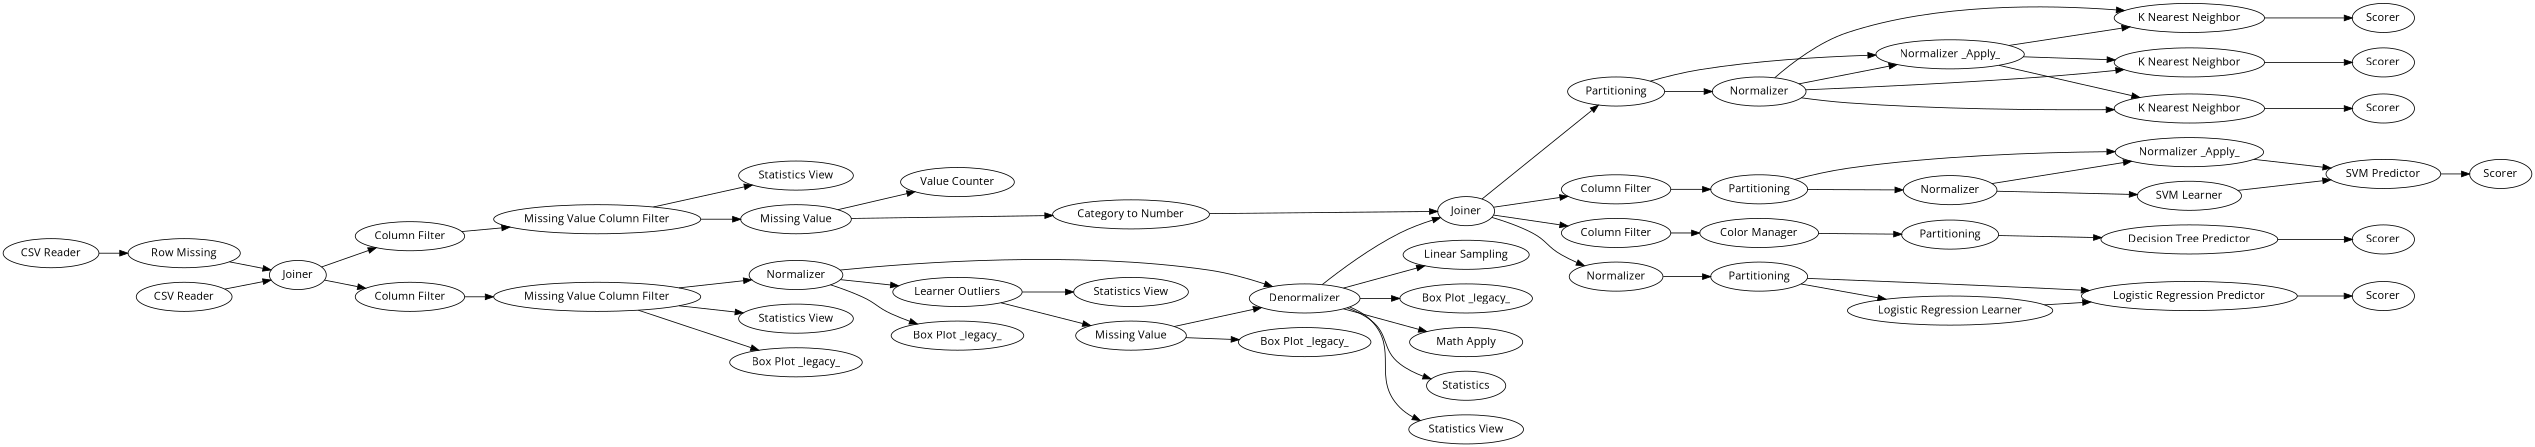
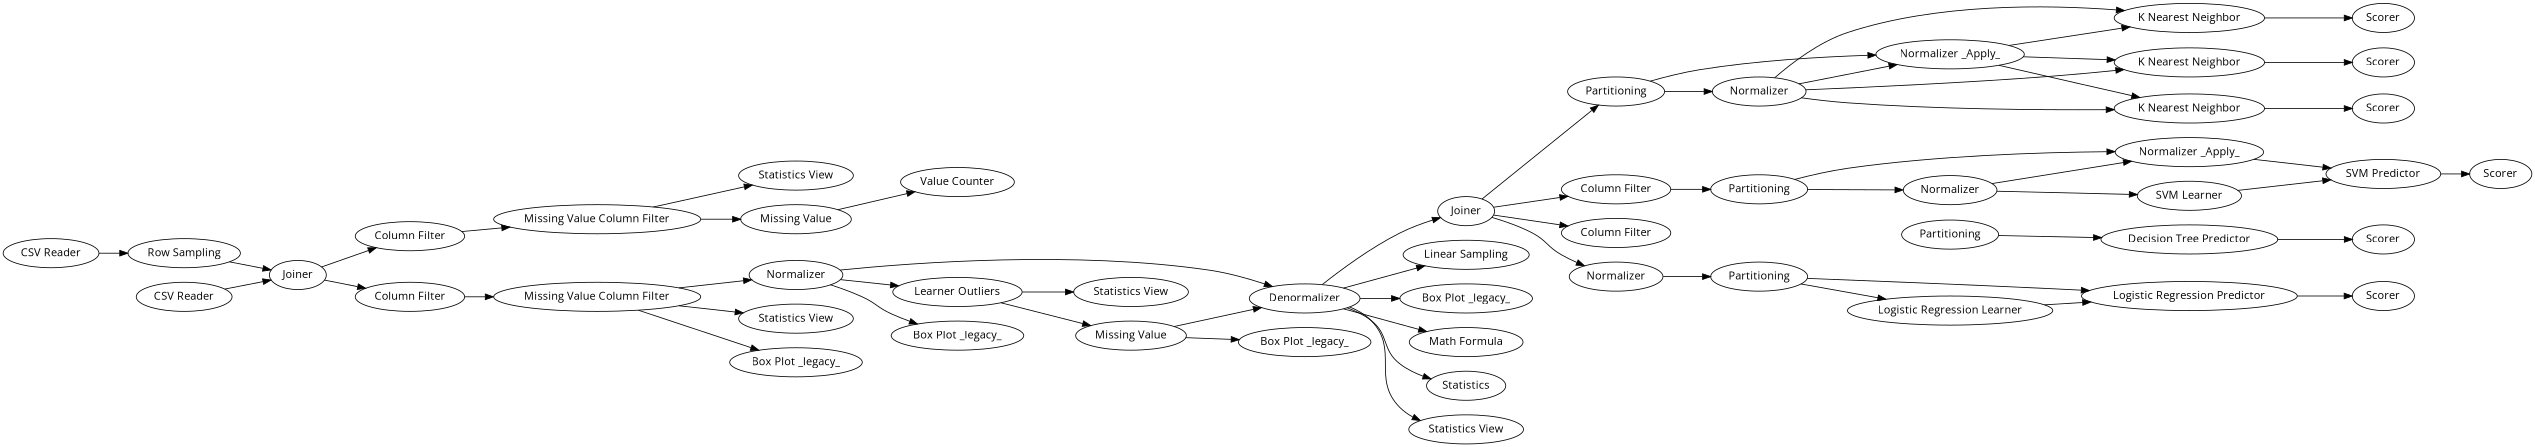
  digraph {
    fontname="Open Sans"
    rankdir=LR
    node [fontname="Open Sans"]
    edge [fontname="Open Sans"]
    n1 [label="Column Filter"]
    n2 [label="Missing Value Column Filter"]
    n3 [label="Missing Value"]
    n4 [label="Statistics View"]
    n5 [label=Partitioning]
    n6 [label="Normalizer _Apply_"]
    n7 [label=Normalizer]
    n8 [label="K Nearest Neighbor"]
    n9 [label="K Nearest Neighbor"]
    n10 [label="K Nearest Neighbor"]
    n11 [label="Box Plot _legacy_"]
    n12 [label=Scorer]
    n13 [label=Scorer]
    n14 [label="Column Filter"]
    n15 [label=Partitioning]
    n16 [label="Normalizer _Apply_"]
    n17 [label=Normalizer]
    n18 [label="SVM Predictor"]
    n19 [label=Scorer]
    n20 [label="Statistics View"]
-   n21 [label="Category to Number"]
    n22 [label="Value Counter"]
    n23 [label=Joiner]
    n24 [label=Joiner]
    n25 [label="Column Filter"]
    n26 [label="Missing Value Column Filter"]
    n27 [label=Scorer]
    n28 [label=Statistics]
    n29 [label=Partitioning]
    n30 [label="Logistic Regression Learner"]
    n31 [label="Logistic Regression Predictor"]
    n32 [label=Scorer]
    n33 [label="CSV Reader"]
-   n34 [label="Row Missing"]
+   n34 [label="Row Sampling"]
    n35 [label=Normalizer]
    n36 [label="Box Plot _legacy_"]
    n37 [label=Denormalizer]
    n38 [label="Learner Outliers"]
    n39 [label="Statistics View"]
    n40 [label=Scorer]
    n41 [label="Missing Value"]
    n42 [label="Box Plot _legacy_"]
    n43 [label="Linear Sampling"]
    n44 [label="Box Plot _legacy_"]
-   n45 [label="Math Apply"]
+   n45 [label="Math Formula"]
    n46 [label="Column Filter"]
-   n47 [label="Color Manager"]
    n48 [label=Partitioning]
    n49 [label="SVM Learner"]
    n50 [label="Statistics View"]
    n51 [label=Normalizer]
    n52 [label="Decision Tree Predictor"]
    n53 [label="CSV Reader"]
    n1 -> n2
    n2 -> n3
    n2 -> n4
-   n3 -> n21
    n3 -> n22
    n5 -> n6
    n5 -> n7
    n6 -> n8
    n6 -> n9
    n6 -> n10
    n7 -> n6
    n7 -> n8
    n7 -> n9
    n7 -> n10
    n8 -> n12
    n9 -> n13
    n10 -> n27
    n14 -> n15
    n15 -> n16
    n15 -> n17
    n16 -> n18
    n17 -> n16
    n17 -> n49
    n18 -> n19
-   n21 -> n23
    n23 -> n5
    n23 -> n14
    n23 -> n46
    n23 -> n51
    n24 -> n1
    n24 -> n25
    n25 -> n26
    n26 -> n20
    n26 -> n35
    n26 -> n36
    n29 -> n30
    n29 -> n31
    n30 -> n31
    n31 -> n32
    n33 -> n34
    n34 -> n24
    n35 -> n11
    n35 -> n37
    n35 -> n38
    n37 -> n23
    n37 -> n28
    n37 -> n39
    n37 -> n43
    n37 -> n44
    n37 -> n45
    n38 -> n41
    n38 -> n50
    n41 -> n37
    n41 -> n42
-   n46 -> n47
-   n47 -> n48
    n48 -> n52
    n49 -> n18
    n51 -> n29
    n52 -> n40
    n53 -> n24
  }
